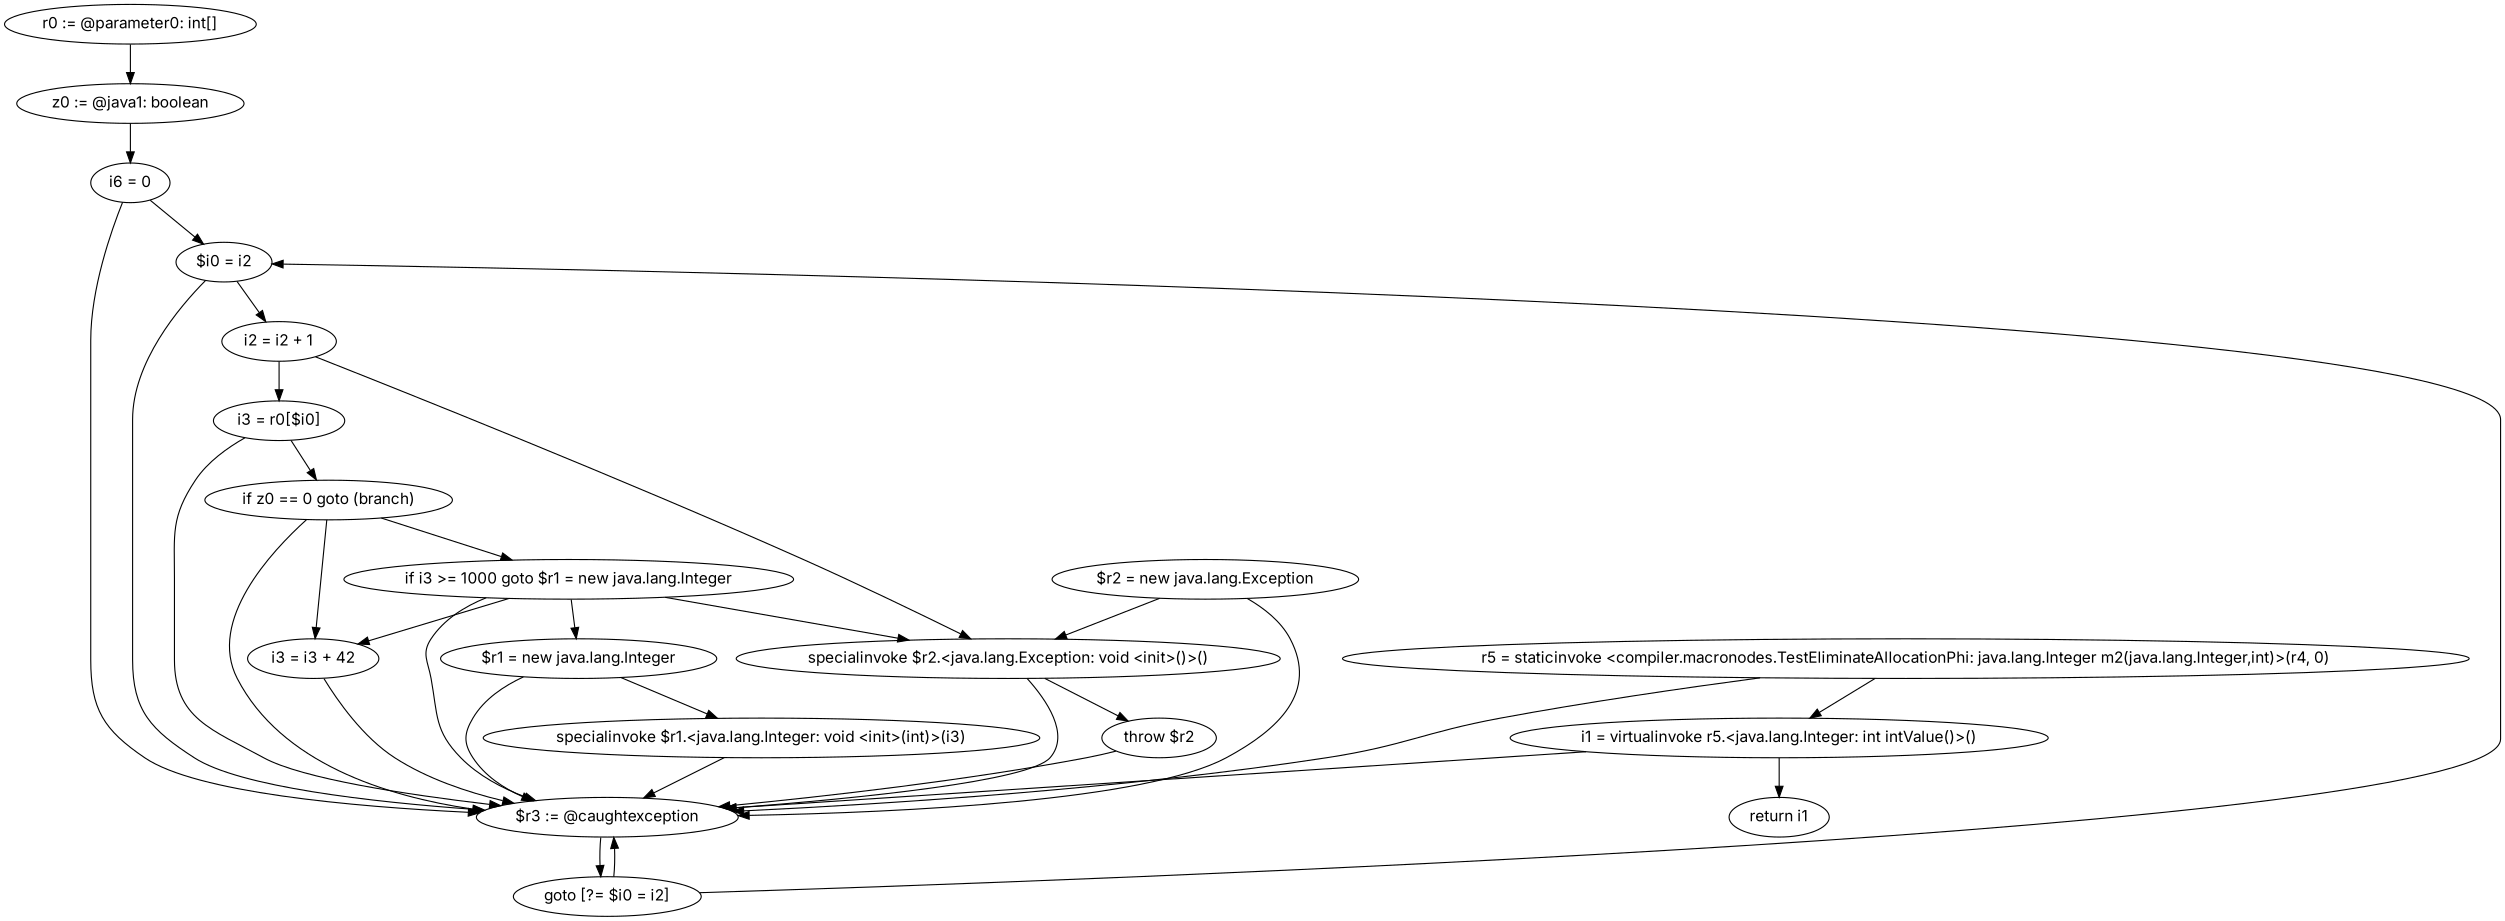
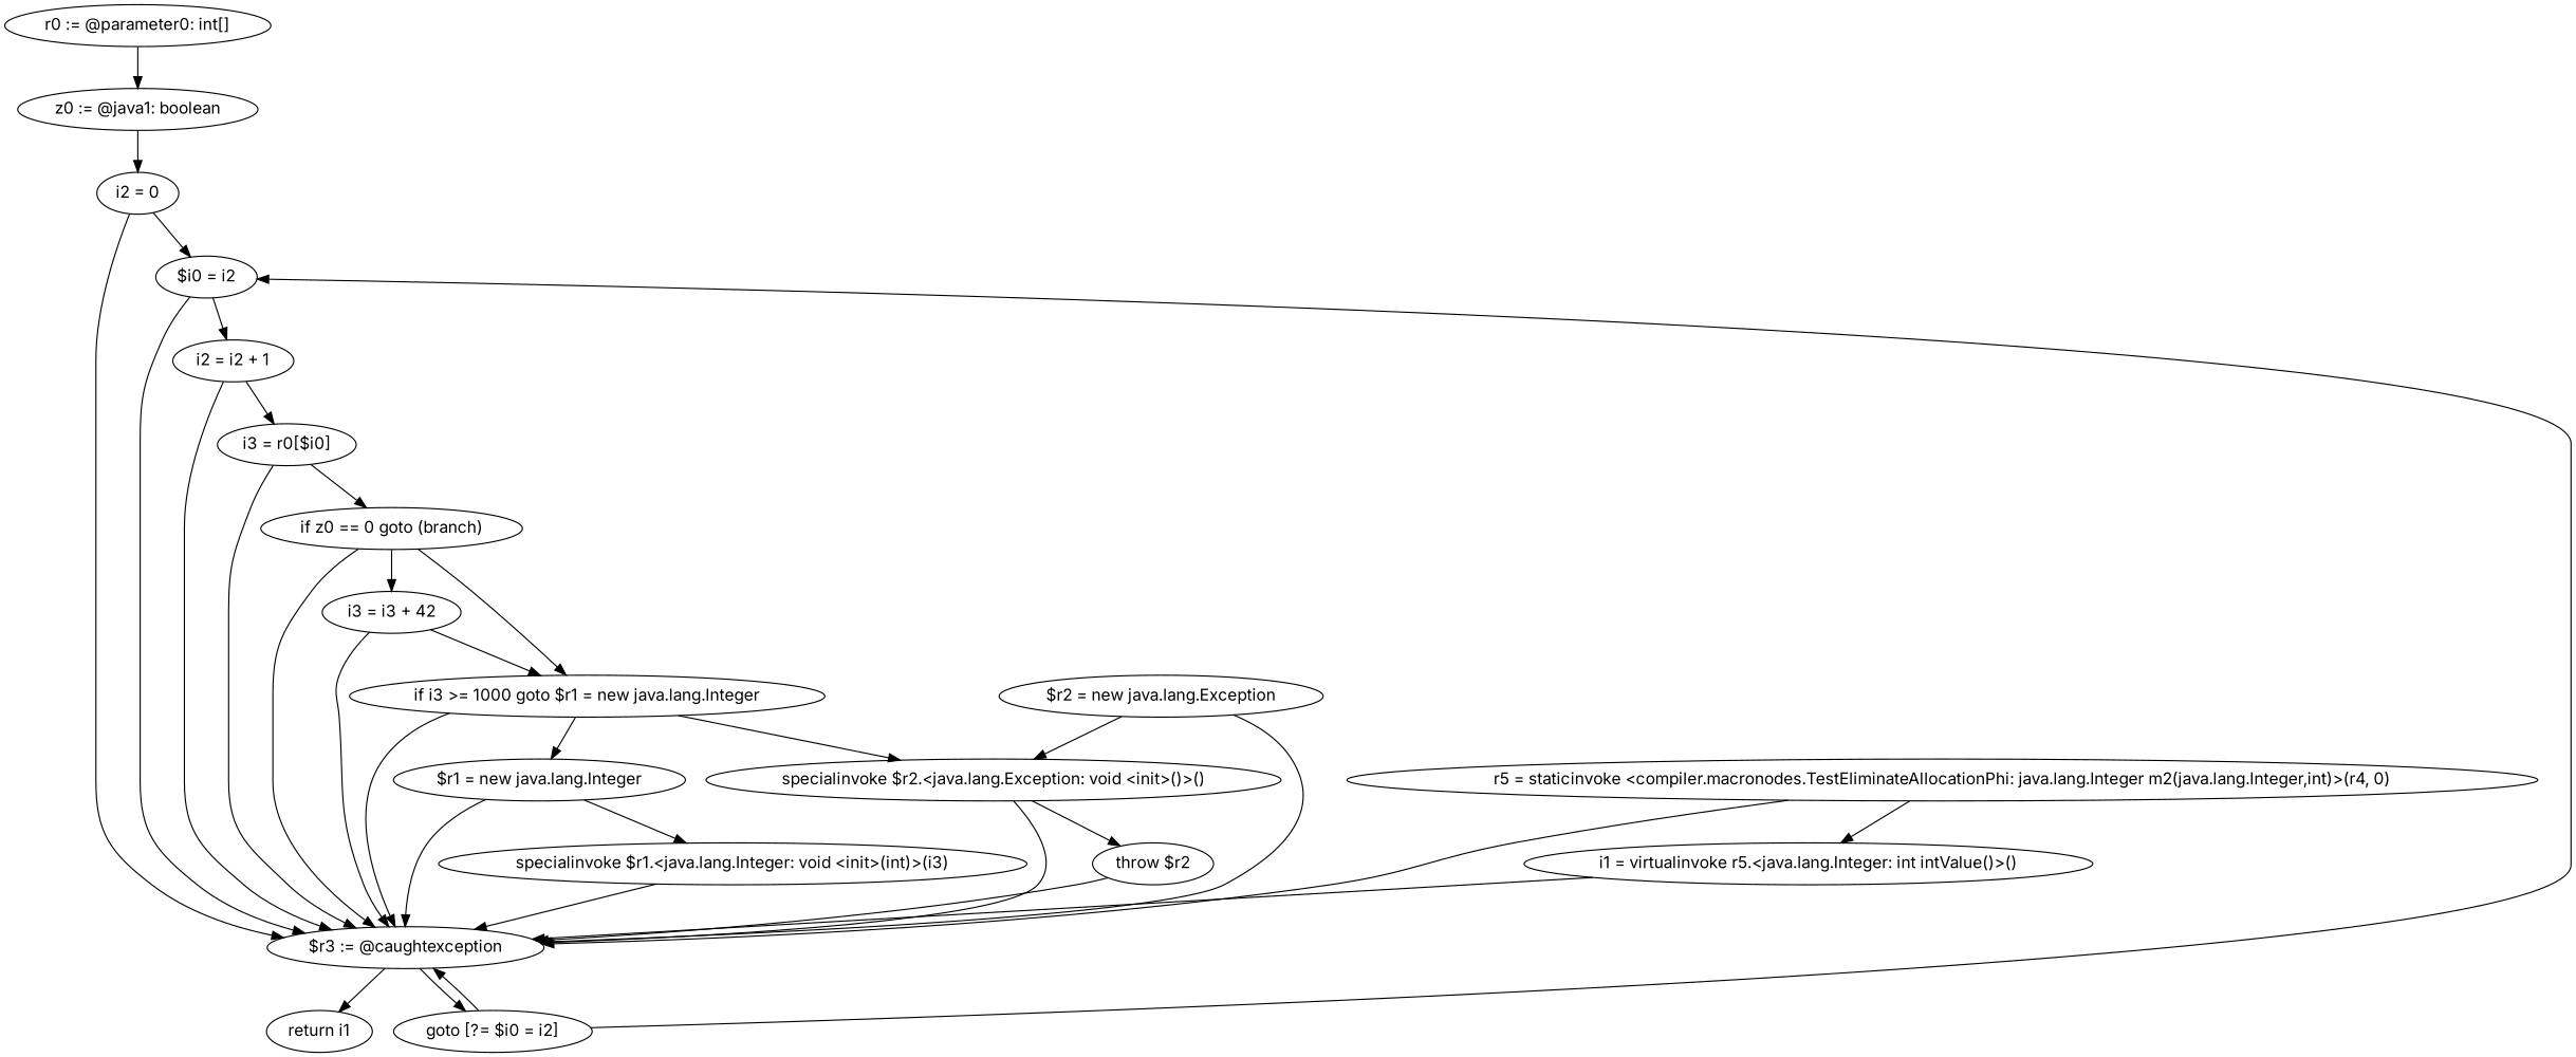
  digraph {
    fontname=Inter
    node [fontname=Inter]
    edge [fontname=Inter]
    n1 [label="z0 := @java1: boolean"]
    "r0 := @parameter0: int[]"
-   "i2 = 0" [label="i6 = 0"]
+   "i2 = 0"
    "$i0 = i2"
    "$r3 := @caughtexception"
    "i2 = i2 + 1"
    "goto [?= $i0 = i2]"
    "i3 = r0[$i0]"
    "if z0 == 0 goto (branch)"
    "i3 = i3 + 42"
    "if i3 >= 1000 goto $r1 = new java.lang.Integer"
    "$r1 = new java.lang.Integer"
    "specialinvoke $r2.<java.lang.Exception: void <init>()>()"
    "$r2 = new java.lang.Exception"
    "specialinvoke $r1.<java.lang.Integer: void <init>(int)>(i3)"
    "throw $r2"
    "r5 = staticinvoke <compiler.macronodes.TestEliminateAllocationPhi: java.lang.Integer m2(java.lang.Integer,int)>(r4, 0)"
    "i1 = virtualinvoke r5.<java.lang.Integer: int intValue()>()"
    "return i1"
    n1 -> "i2 = 0"
    "r0 := @parameter0: int[]" -> n1
    "i2 = 0" -> "$i0 = i2"
    "i2 = 0" -> "$r3 := @caughtexception"
    "$i0 = i2" -> "$r3 := @caughtexception"
    "$i0 = i2" -> "i2 = i2 + 1"
    "$r3 := @caughtexception" -> "goto [?= $i0 = i2]"
-   "i2 = i2 + 1" -> "specialinvoke $r2.<java.lang.Exception: void <init>()>()"
+   "i2 = i2 + 1" -> "$r3 := @caughtexception"
    "i2 = i2 + 1" -> "i3 = r0[$i0]"
    "goto [?= $i0 = i2]" -> "$i0 = i2"
    "goto [?= $i0 = i2]" -> "$r3 := @caughtexception"
    "i3 = r0[$i0]" -> "$r3 := @caughtexception"
    "i3 = r0[$i0]" -> "if z0 == 0 goto (branch)"
    "if z0 == 0 goto (branch)" -> "$r3 := @caughtexception"
    "if z0 == 0 goto (branch)" -> "i3 = i3 + 42"
    "if z0 == 0 goto (branch)" -> "if i3 >= 1000 goto $r1 = new java.lang.Integer"
    "i3 = i3 + 42" -> "$r3 := @caughtexception"
-   "if i3 >= 1000 goto $r1 = new java.lang.Integer" -> "i3 = i3 + 42"
+   "i3 = i3 + 42" -> "if i3 >= 1000 goto $r1 = new java.lang.Integer"
    "if i3 >= 1000 goto $r1 = new java.lang.Integer" -> "$r3 := @caughtexception"
    "if i3 >= 1000 goto $r1 = new java.lang.Integer" -> "$r1 = new java.lang.Integer"
    "if i3 >= 1000 goto $r1 = new java.lang.Integer" -> "specialinvoke $r2.<java.lang.Exception: void <init>()>()"
    "$r1 = new java.lang.Integer" -> "$r3 := @caughtexception"
    "$r1 = new java.lang.Integer" -> "specialinvoke $r1.<java.lang.Integer: void <init>(int)>(i3)"
    "specialinvoke $r2.<java.lang.Exception: void <init>()>()" -> "$r3 := @caughtexception"
    "specialinvoke $r2.<java.lang.Exception: void <init>()>()" -> "throw $r2"
    "$r2 = new java.lang.Exception" -> "$r3 := @caughtexception"
    "$r2 = new java.lang.Exception" -> "specialinvoke $r2.<java.lang.Exception: void <init>()>()"
    "specialinvoke $r1.<java.lang.Integer: void <init>(int)>(i3)" -> "$r3 := @caughtexception"
    "throw $r2" -> "$r3 := @caughtexception"
    "r5 = staticinvoke <compiler.macronodes.TestEliminateAllocationPhi: java.lang.Integer m2(java.lang.Integer,int)>(r4, 0)" -> "$r3 := @caughtexception"
    "r5 = staticinvoke <compiler.macronodes.TestEliminateAllocationPhi: java.lang.Integer m2(java.lang.Integer,int)>(r4, 0)" -> "i1 = virtualinvoke r5.<java.lang.Integer: int intValue()>()"
    "i1 = virtualinvoke r5.<java.lang.Integer: int intValue()>()" -> "$r3 := @caughtexception"
-   "i1 = virtualinvoke r5.<java.lang.Integer: int intValue()>()" -> "return i1"
+   "$r3 := @caughtexception" -> "return i1"
  }
